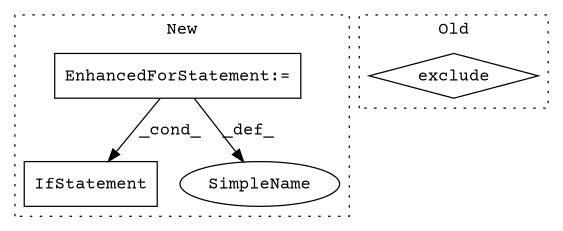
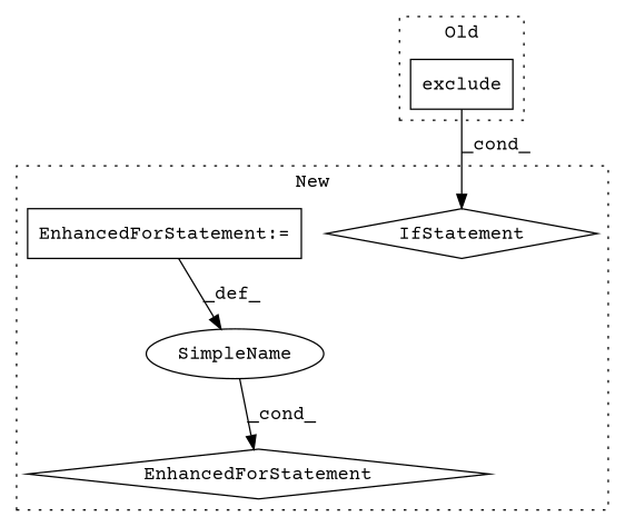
  digraph {
    fontname="Courier Prime"
    node [fontname="Courier Prime" l="53,2" s="9243,9327" shape=diamond]
    edge [fontname="Courier Prime"]
-   n1 [a=25 l="4,2" label=IfStatement s="9498,9524" shape=box]
+   n1 [a=25 l="4,2" label=IfStatement s="9498,9524"]
    n2 [a=7 label="EnhancedForStatement:=" shape=box]
+   n3 [a=70 label=EnhancedForStatement]
    n4 [a=42 l=3 label=SimpleName s=9300 shape=ellipse]
-   n5 [a=32 l="8,1" label=exclude s="5581,5617"]
+   n5 [a=32 l="8,1" label=exclude s="5581,5617" shape=box]
    subgraph cluster_1 {
      label=New
      style=dotted
      n1
      n2
+     n3
      n4
    }
    subgraph cluster_2 {
      label=Old
      style=dotted
      n5
    }
-   n2 -> n1 [label=_cond_]
+   n5 -> n1 [label=_cond_]
    n2 -> n4 [label=_def_]
+   n4 -> n3 [label=_cond_]
  }
